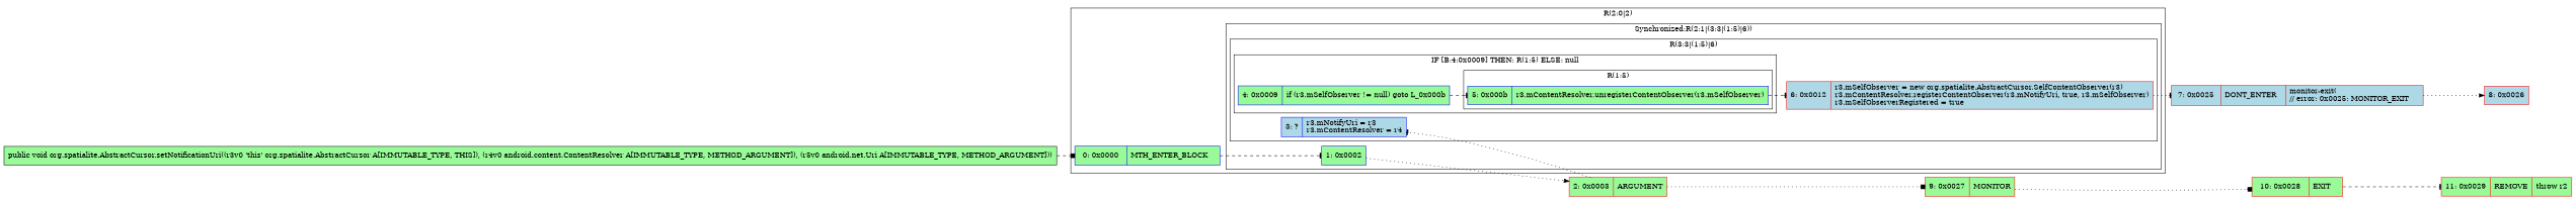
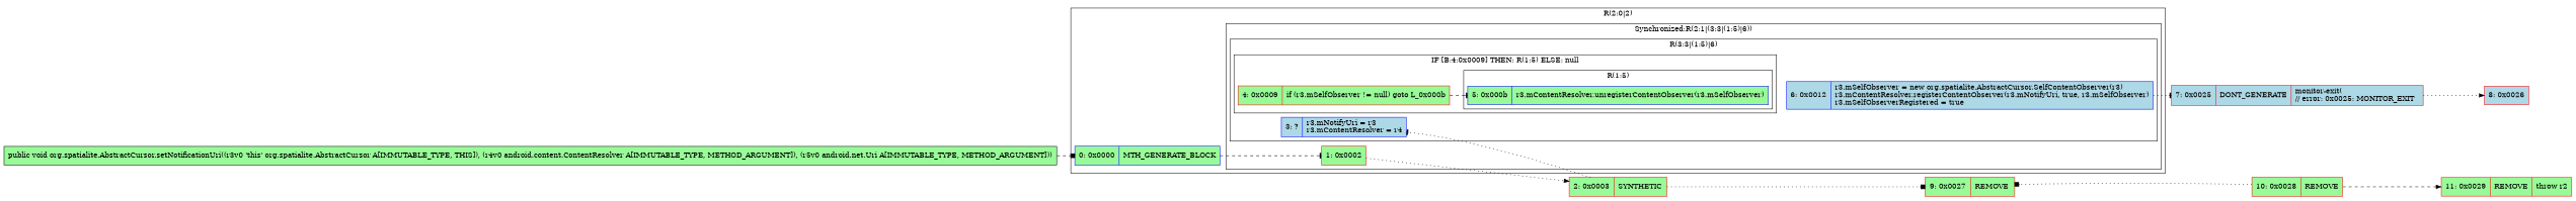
  digraph {
    rankdir=LR
    node [color=blue fillcolor=palegreen shape=record style=filled]
    edge [arrowhead=tee style=dotted]
    n1 [label="{5\:\ 0x000b|r3.mContentResolver.unregisterContentObserver(r3.mSelfObserver)\l}"]
-   n2 [label="{4\:\ 0x0009|if (r3.mSelfObserver != null) goto L_0x000b\l}"]
+   n2 [color=red label="{4\:\ 0x0009|if (r3.mSelfObserver != null) goto L_0x000b\l}"]
    n3 [fillcolor=lightblue label="{3\:\ ?|r3.mNotifyUri = r3\lr3.mContentResolver = r4\l}"]
-   n4 [color=red fillcolor=lightblue label="{6\:\ 0x0012|r3.mSelfObserver = new org.spatialite.AbstractCursor.SelfContentObserver(r3)\lr3.mContentResolver.registerContentObserver(r3.mNotifyUri, true, r3.mSelfObserver)\lr3.mSelfObserverRegistered = true\l}"]
-   n5 [label="{1\:\ 0x0002}"]
-   n6 [label="{0\:\ 0x0000|MTH_ENTER_BLOCK\l}"]
-   n7 [color=red fillcolor=lightblue label="{7\:\ 0x0025|DONT_ENTER\l|monitor\-exit(\l\/\/ error: 0x0025: MONITOR_EXIT  \l}"]
-   n8 [color=red label="{2\:\ 0x0003|ARGUMENT\l}"]
-   n9 [color=red label="{9\:\ 0x0027|MONITOR\l}"]
+   n4 [fillcolor=lightblue label="{6\:\ 0x0012|r3.mSelfObserver = new org.spatialite.AbstractCursor.SelfContentObserver(r3)\lr3.mContentResolver.registerContentObserver(r3.mNotifyUri, true, r3.mSelfObserver)\lr3.mSelfObserverRegistered = true\l}"]
+   n5 [color=red label="{1\:\ 0x0002}"]
+   n6 [label="{0\:\ 0x0000|MTH_GENERATE_BLOCK\l}"]
+   n7 [color=red fillcolor=lightblue label="{7\:\ 0x0025|DONT_GENERATE\l|monitor\-exit(\l\/\/ error: 0x0025: MONITOR_EXIT  \l}"]
+   n8 [color=red label="{2\:\ 0x0003|SYNTHETIC\l}"]
+   n9 [color=red label="{9\:\ 0x0027|REMOVE\l}"]
    n10 [color=red fillcolor=lightblue label="{8\:\ 0x0026}"]
-   n11 [color=red label="{10\:\ 0x0028|EXIT\l}"]
+   n11 [color=red label="{10\:\ 0x0028|REMOVE\l}"]
    n12 [color=red label="{11\:\ 0x0029|REMOVE\l|throw r2\l}"]
    n13 [label="{public void org.spatialite.AbstractCursor.setNotificationUri((r3v0 'this' org.spatialite.AbstractCursor A[IMMUTABLE_TYPE, THIS]), (r4v0 android.content.ContentResolver A[IMMUTABLE_TYPE, METHOD_ARGUMENT]), (r5v0 android.net.Uri A[IMMUTABLE_TYPE, METHOD_ARGUMENT])) }" color=""]
    subgraph cluster_1 {
      label="R(2:0|2)"
      n6
      subgraph cluster_2 {
        label="Synchronized:R(2:1|(3:3|(1:5)|6))"
        n5
        subgraph cluster_3 {
          label="R(3:3|(1:5)|6)"
          n3
          n4
          subgraph cluster_4 {
            label="IF [B:4:0x0009] THEN: R(1:5) ELSE: null"
            n2
            subgraph cluster_5 {
              label="R(1:5)"
              n1
            }
          }
        }
      }
    }
-   n1 -> n4 [style=dashed]
    n2 -> n1 [style=dashed]
    n4 -> n7
    n5 -> n8 [arrowhead=normal]
    n6 -> n5 [style=dashed]
    n7 -> n10 [arrowhead=normal]
    n8 -> n3
    n8 -> n9 [arrowhead=box]
-   n9 -> n11 [arrowhead=box]
-   n11 -> n12 [style=dashed]
+   n11 -> n9 [arrowhead=box]
+   n11 -> n12 [arrowhead=normal style=dashed]
    n13 -> n6 [arrowhead=box style=dashed]
  }
